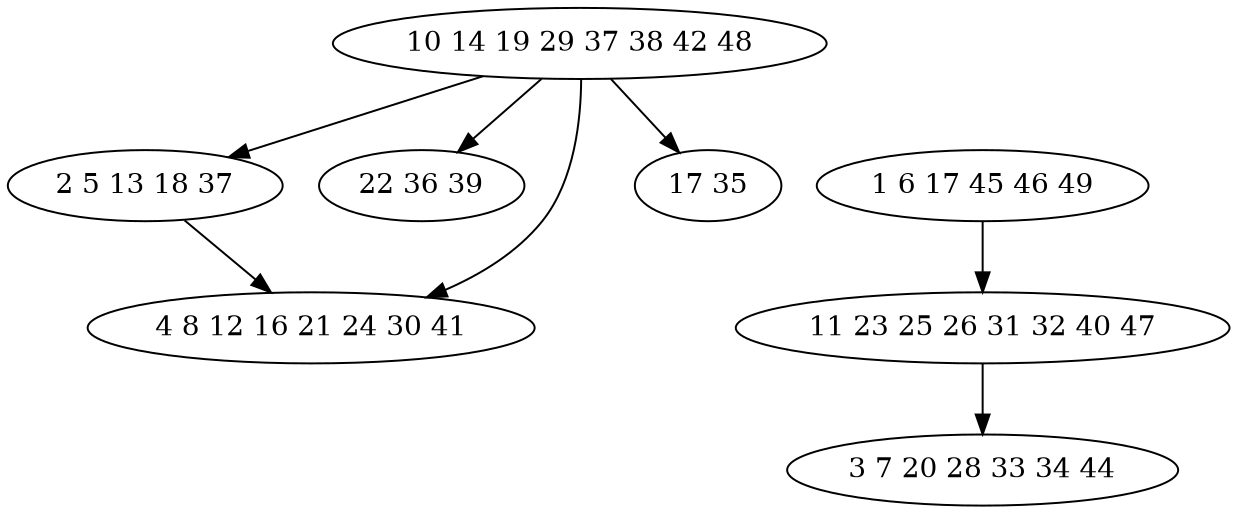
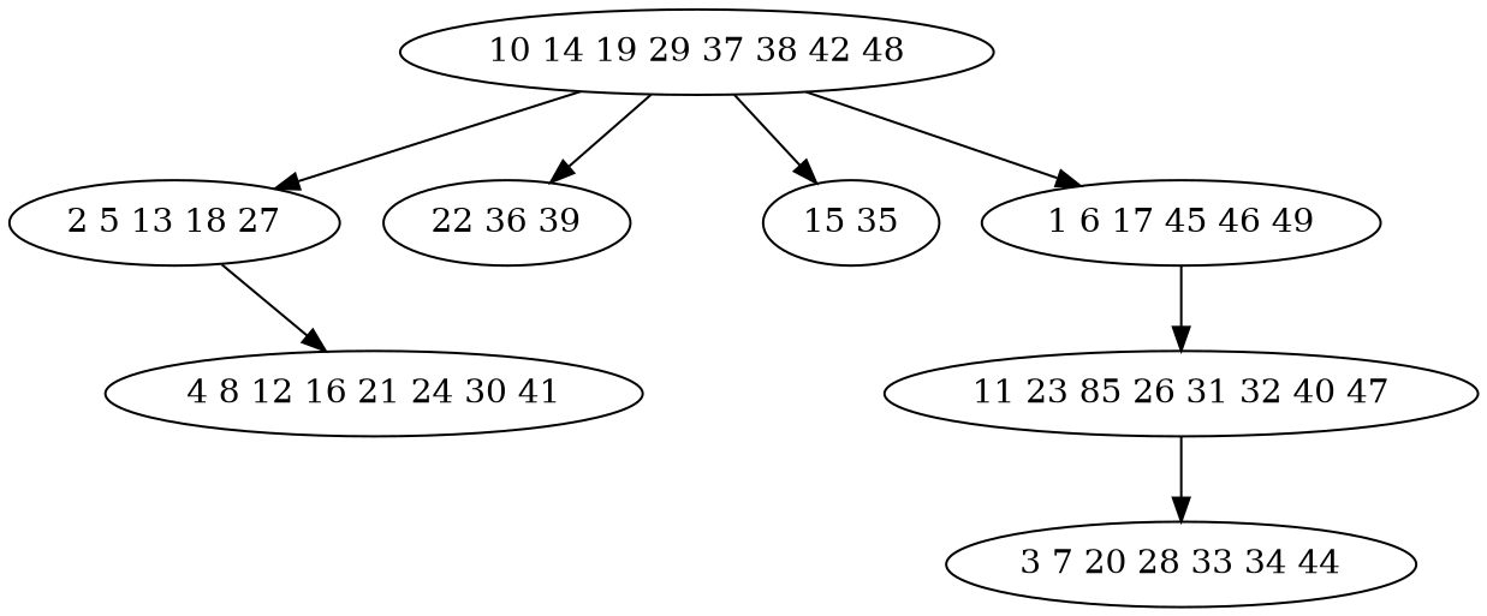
  digraph {
    n1 [label="10 14 19 29 37 38 42 48"]
-   n2 [label="2 5 13 18 37"]
+   n2 [label="2 5 13 18 27"]
    n3 [label="22 36 39"]
    n4 [label="1 6 17 45 46 49"]
-   n5 [label="17 35"]
+   n5 [label="15 35"]
    n6 [label="4 8 12 16 21 24 30 41"]
-   n7 [label="11 23 25 26 31 32 40 47"]
+   n7 [label="11 23 85 26 31 32 40 47"]
    n8 [label="3 7 20 28 33 34 44"]
    n1 -> n2
    n1 -> n3
-   n1 -> n6
+   n1 -> n4
    n1 -> n5
    n2 -> n6
    n4 -> n7
    n7 -> n8
  }
